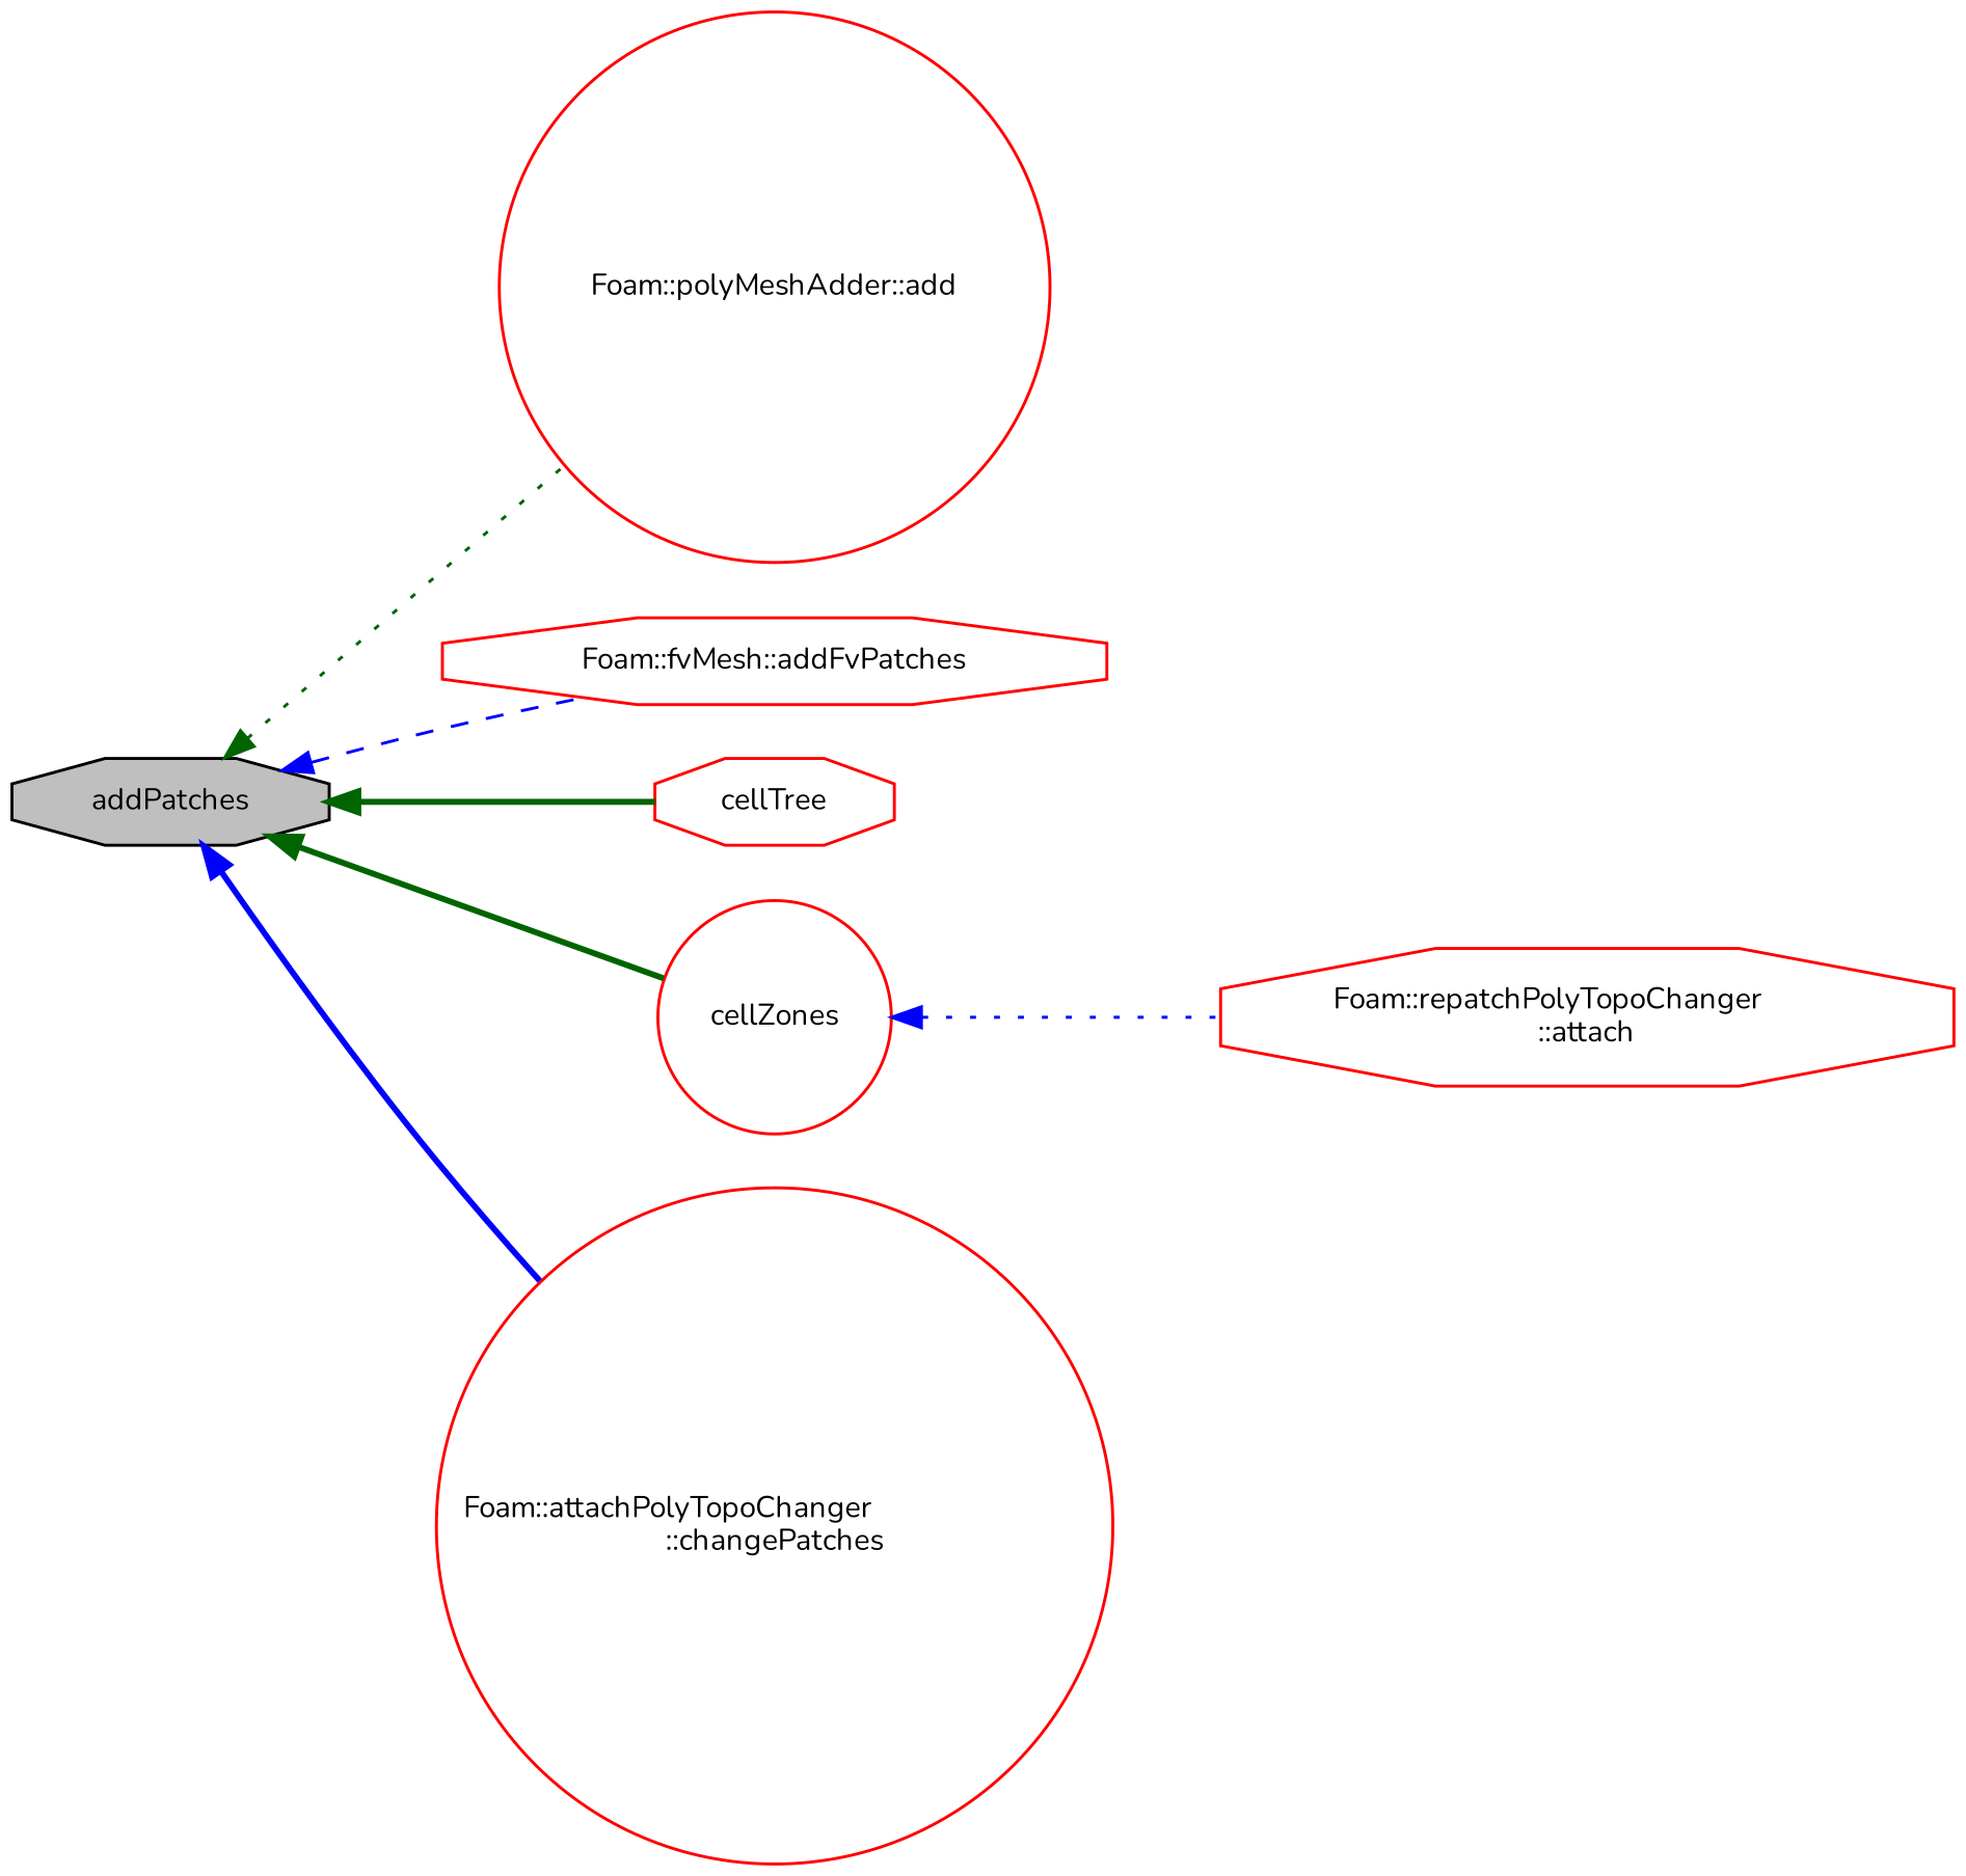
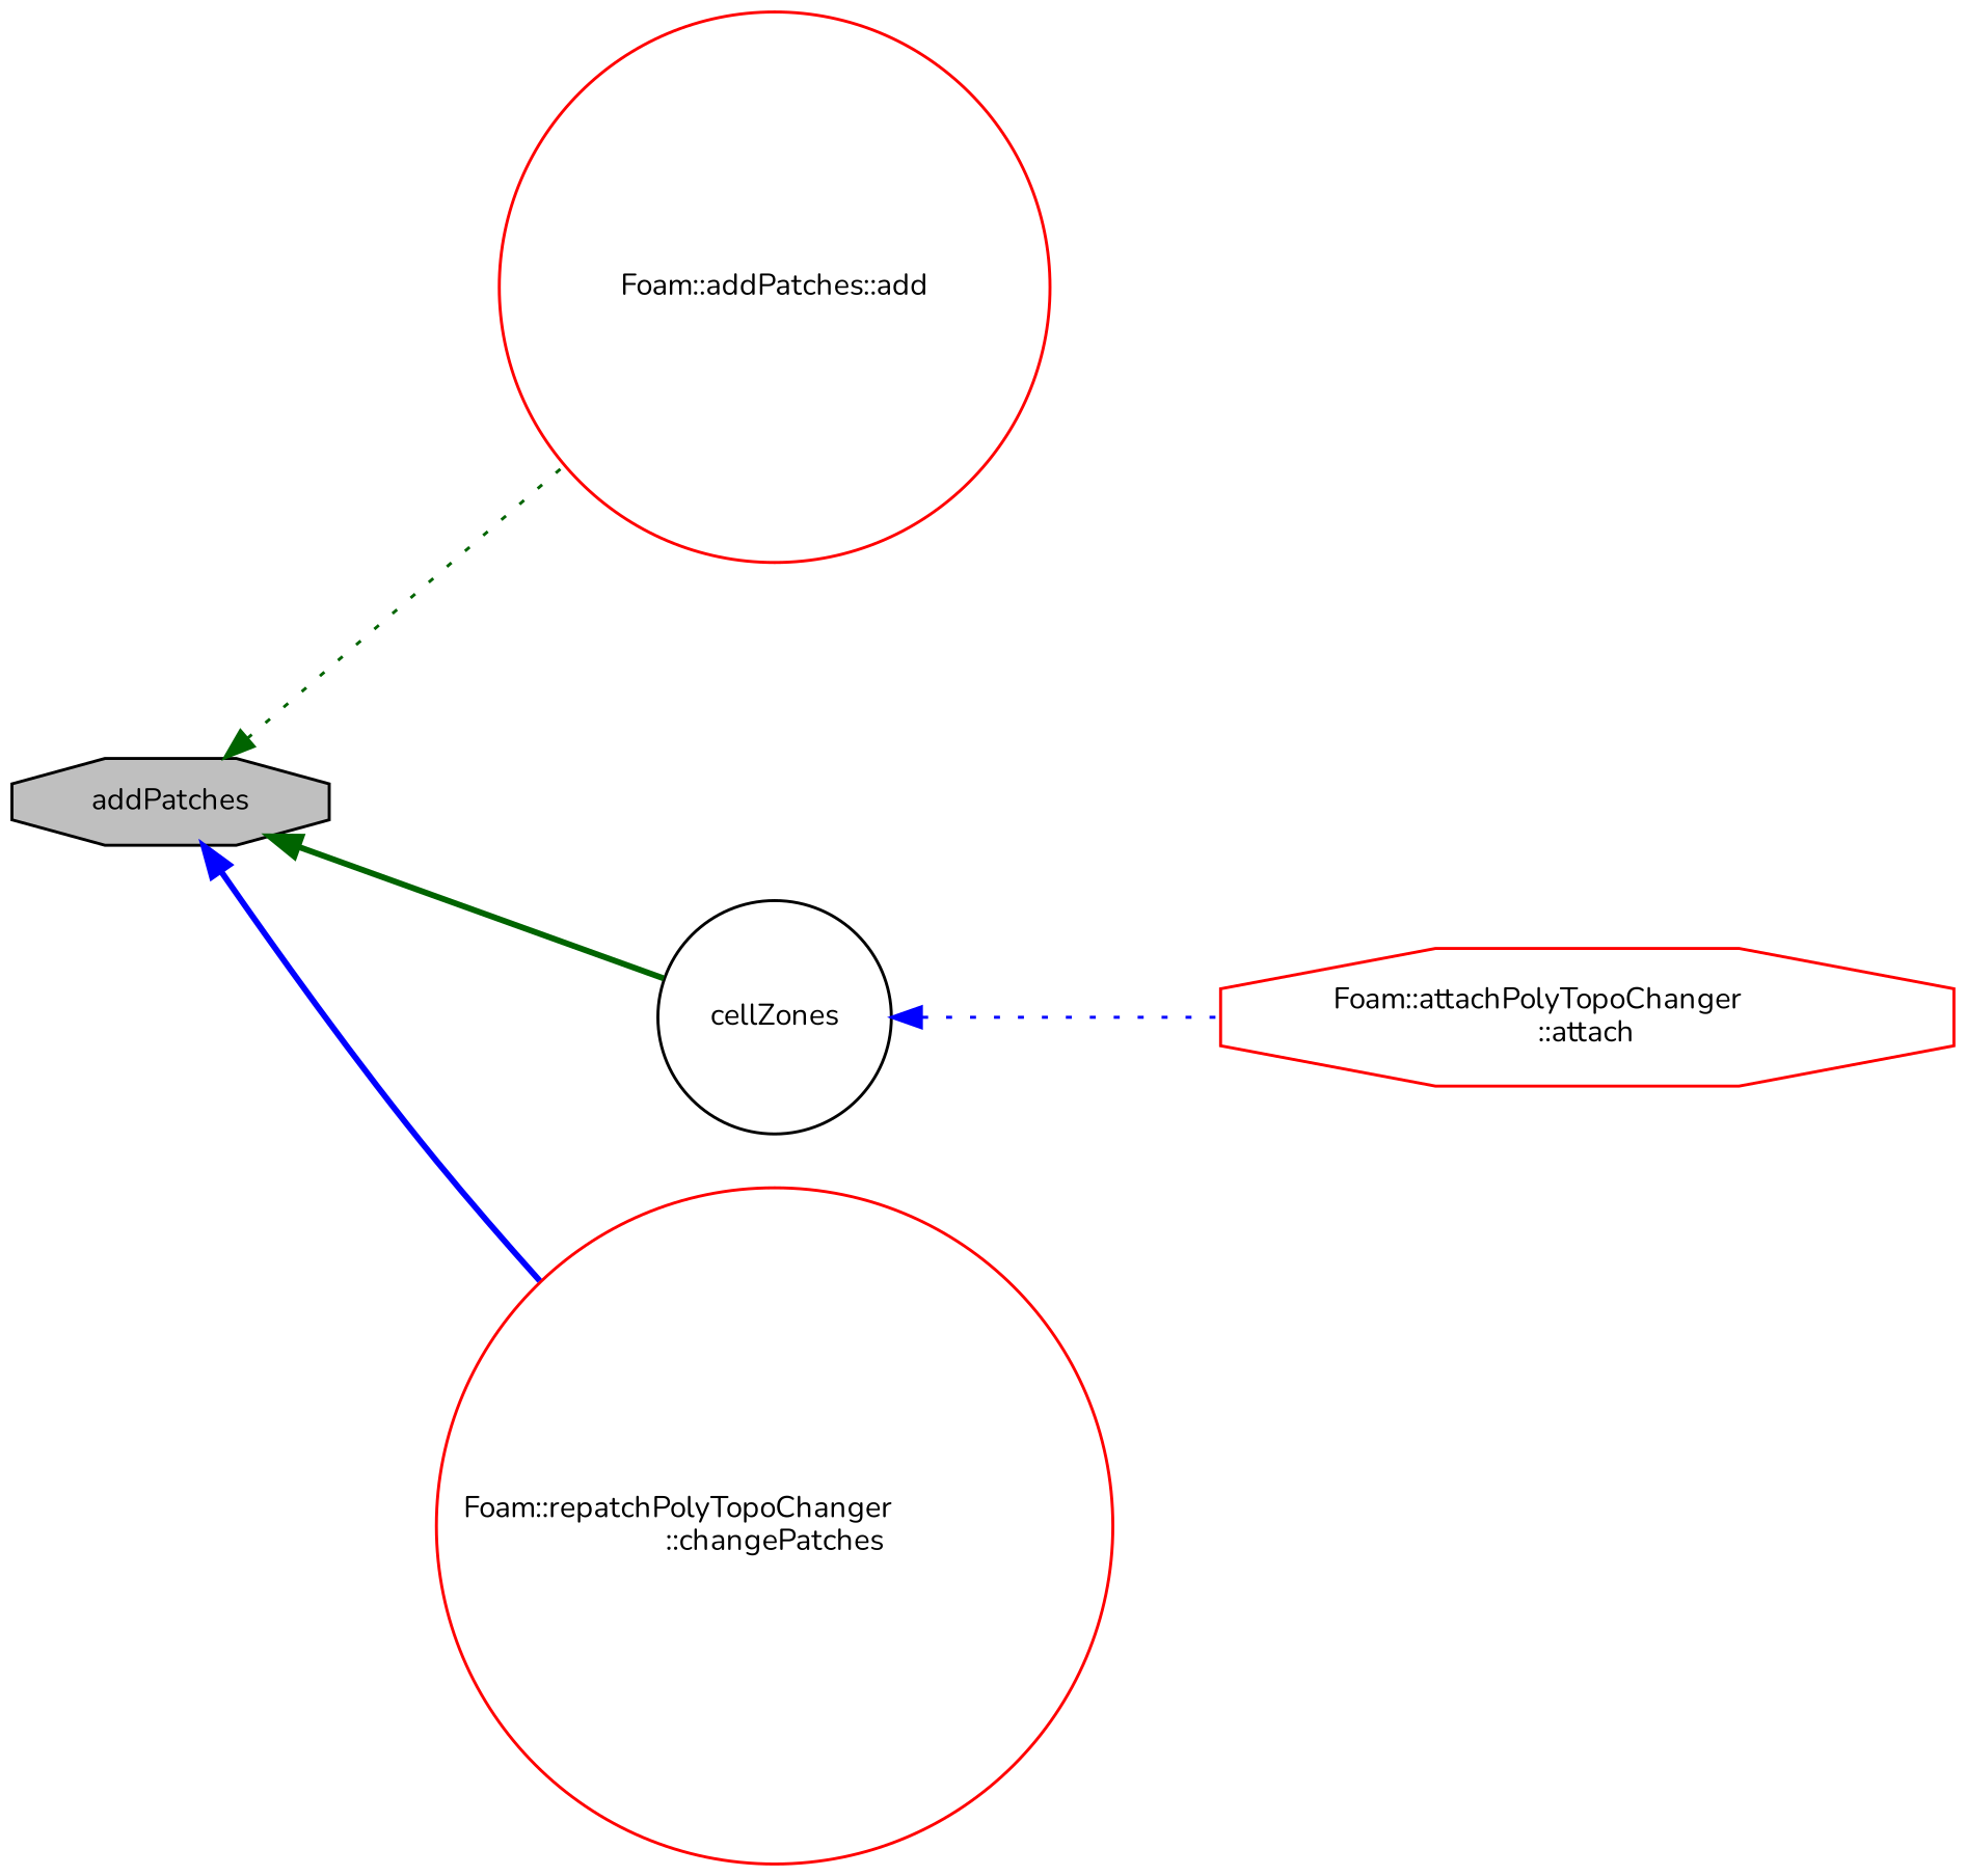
  digraph {
    fontname=Nunito
    rankdir=LR
    node [color=red fontname=Nunito fontsize=10 shape=octagon]
    edge [color=darkgreen dir=back fontname=Nunito fontsize=10 labelfontname=Helvetica labelfontsize=10 style=bold]
    n1 [color=black fillcolor=grey75 fontcolor=black height=0.2 label=addPatches style=filled width=0.4]
-   n2 [height=0.2 label="Foam::polyMeshAdder::add" shape=circle width=0.4]
-   n3 [height=0.2 label="Foam::fvMesh::addFvPatches" width=0.4]
-   n4 [height=0.2 label=cellTree width=0.4]
-   n5 [height=0.2 label=cellZones shape=circle width=0.4]
-   n6 [height=0.2 label="Foam::attachPolyTopoChanger\l::changePatches" shape=circle width=0.4]
-   n7 [height=0.2 label="Foam::repatchPolyTopoChanger\l::attach" width=0.4]
+   n2 [height=0.2 label="Foam::addPatches::add" shape=circle width=0.4]
+   n5 [color=black height=0.2 label=cellZones shape=circle width=0.4]
+   n6 [height=0.2 label="Foam::repatchPolyTopoChanger\l::changePatches" shape=circle width=0.4]
+   n7 [height=0.2 label="Foam::attachPolyTopoChanger\l::attach" width=0.4]
    n1 -> n2 [style=dotted]
-   n1 -> n3 [color=blue style=dashed]
-   n1 -> n4
    n1 -> n5
    n1 -> n6 [color=blue]
    n5 -> n7 [color=blue style=dotted]
  }
